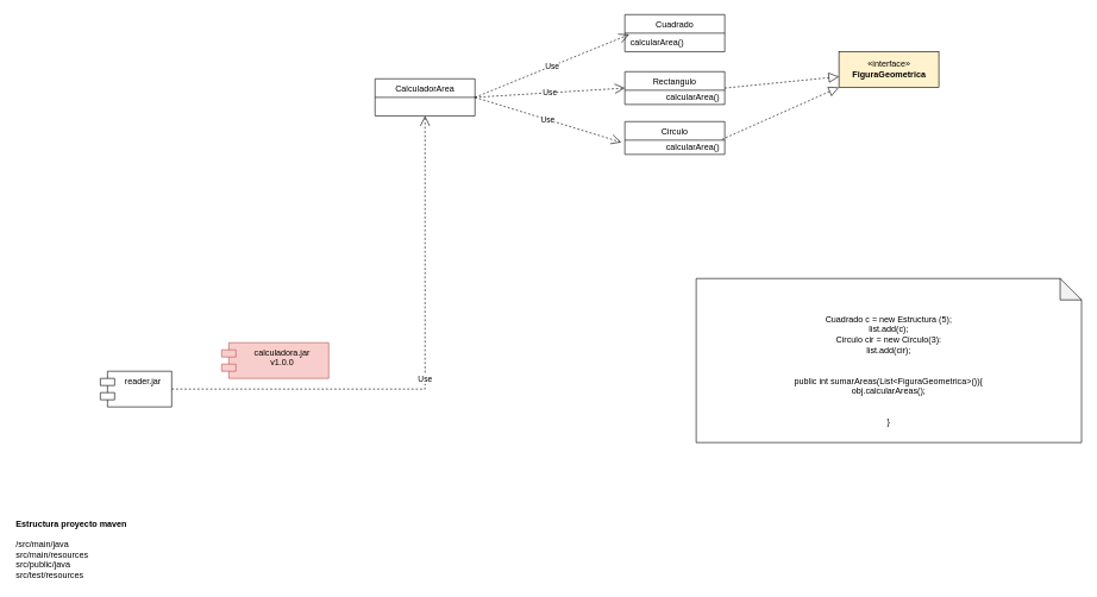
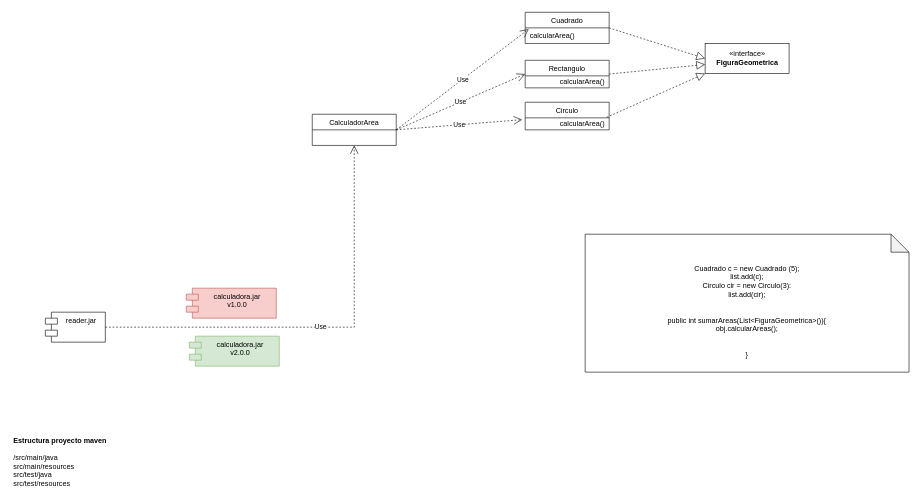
  <mxCell id="0" />
  <mxCell id="1" parent="0" />
  <mxCell id="2" value="Cuadrado" style="swimlane;fontStyle=0;childLayout=stackLayout;horizontal=1;startSize=26;fillColor=none;horizontalStack=0;resizeParent=1;resizeParentMax=0;resizeLast=0;collapsible=1;marginBottom=0;" parent="1" vertex="1"><mxGeometry x="875" y="20" width="140" height="52" as="geometry" /></mxCell>
  <mxCell id="3" value="&amp;nbsp; &amp;nbsp; &amp;nbsp; &amp;nbsp; &amp;nbsp; &amp;nbsp; &amp;nbsp; &amp;nbsp;calcularArea()" style="text;html=1;align=center;verticalAlign=middle;resizable=0;points=[];autosize=1;strokeColor=none;" parent="1" vertex="1"><mxGeometry x="825" y="50" width="140" height="20" as="geometry" /></mxCell>
  <mxCell id="4" value="Rectangulo" style="swimlane;fontStyle=0;childLayout=stackLayout;horizontal=1;startSize=26;fillColor=none;horizontalStack=0;resizeParent=1;resizeParentMax=0;resizeLast=0;collapsible=1;marginBottom=0;" parent="1" vertex="1"><mxGeometry x="875" y="100" width="140" height="46" as="geometry" /></mxCell>
  <mxCell id="5" value="&amp;nbsp; &amp;nbsp; &amp;nbsp; &amp;nbsp; &amp;nbsp; &amp;nbsp; &amp;nbsp; &amp;nbsp;calcularArea()" style="text;html=1;align=center;verticalAlign=middle;resizable=0;points=[];autosize=1;strokeColor=none;" parent="4" vertex="1"><mxGeometry y="26" width="140" height="20" as="geometry" /></mxCell>
  <mxCell id="6" value="Circulo" style="swimlane;fontStyle=0;childLayout=stackLayout;horizontal=1;startSize=26;fillColor=none;horizontalStack=0;resizeParent=1;resizeParentMax=0;resizeLast=0;collapsible=1;marginBottom=0;" parent="1" vertex="1"><mxGeometry x="875" y="170" width="140" height="46" as="geometry" /></mxCell>
  <mxCell id="7" value="&amp;nbsp; &amp;nbsp; &amp;nbsp; &amp;nbsp; &amp;nbsp; &amp;nbsp; &amp;nbsp; &amp;nbsp;calcularArea()" style="text;html=1;align=center;verticalAlign=middle;resizable=0;points=[];autosize=1;strokeColor=none;" parent="6" vertex="1"><mxGeometry y="26" width="140" height="20" as="geometry" /></mxCell>
- <mxCell id="8" value="«interface»&lt;br&gt;&lt;b&gt;FiguraGeometrica&lt;/b&gt;" style="html=1;fillColor=#fff2cc;" parent="1" vertex="1"><mxGeometry x="1175" y="72" width="140" height="50" as="geometry" /></mxCell>
+ <mxCell id="8" value="«interface»&lt;br&gt;&lt;b&gt;FiguraGeometrica&lt;/b&gt;" style="html=1;" parent="1" vertex="1"><mxGeometry x="1175" y="72" width="140" height="50" as="geometry" /></mxCell>
+ <mxCell id="9" value="" style="endArrow=block;dashed=1;endFill=0;endSize=12;html=1;exitX=1;exitY=0.5;exitDx=0;exitDy=0;entryX=0;entryY=0.5;entryDx=0;entryDy=0;" parent="1" source="2" target="8" edge="1"><mxGeometry width="160" relative="1" as="geometry"><mxPoint x="1005" y="290" as="sourcePoint" /><mxPoint x="1165" y="290" as="targetPoint" /></mxGeometry></mxCell>
  <mxCell id="10" value="" style="endArrow=block;dashed=1;endFill=0;endSize=12;html=1;exitX=1;exitY=0.5;exitDx=0;exitDy=0;" parent="1" source="4" edge="1"><mxGeometry width="160" relative="1" as="geometry"><mxPoint x="1025" y="56" as="sourcePoint" /><mxPoint x="1175" y="107" as="targetPoint" /></mxGeometry></mxCell>
  <mxCell id="11" value="" style="endArrow=block;dashed=1;endFill=0;endSize=12;html=1;exitX=0.971;exitY=-0.05;exitDx=0;exitDy=0;exitPerimeter=0;entryX=0;entryY=1;entryDx=0;entryDy=0;" parent="1" source="7" target="8" edge="1"><mxGeometry width="160" relative="1" as="geometry"><mxPoint x="1025" y="133" as="sourcePoint" /><mxPoint x="1185" y="117" as="targetPoint" /></mxGeometry></mxCell>
- <mxCell id="12" value="&lt;br&gt;&lt;br&gt;Cuadrado c = new Estructura (5);&lt;br&gt;list.add(c);&lt;br&gt;Circulo cir = new Circulo(3):&lt;br&gt;list.add(cir);&lt;br&gt;&lt;br&gt;&lt;br&gt;public int sumarAreas(List&amp;lt;FiguraGeometrica&amp;gt;()){&lt;br&gt;obj.calcularAreas();&lt;br&gt;&lt;br&gt;&lt;br&gt;}" style="shape=note;whiteSpace=wrap;html=1;backgroundOutline=1;darkOpacity=0.05;" parent="1" vertex="1"><mxGeometry x="975" y="390" width="540" height="230" as="geometry" /></mxCell>
- <mxCell id="13" value="CalculadorArea" style="swimlane;fontStyle=0;childLayout=stackLayout;horizontal=1;startSize=26;fillColor=none;horizontalStack=0;resizeParent=1;resizeParentMax=0;resizeLast=0;collapsible=1;marginBottom=0;" parent="1" vertex="1"><mxGeometry x="525" y="110" width="140" height="52" as="geometry" /></mxCell>
+ <mxCell id="12" value="&lt;br&gt;&lt;br&gt;Cuadrado c = new Cuadrado (5);&lt;br&gt;list.add(c);&lt;br&gt;Circulo cir = new Circulo(3):&lt;br&gt;list.add(cir);&lt;br&gt;&lt;br&gt;&lt;br&gt;public int sumarAreas(List&amp;lt;FiguraGeometrica&amp;gt;()){&lt;br&gt;obj.calcularAreas();&lt;br&gt;&lt;br&gt;&lt;br&gt;}" style="shape=note;whiteSpace=wrap;html=1;backgroundOutline=1;darkOpacity=0.05;" parent="1" vertex="1"><mxGeometry x="975" y="390" width="540" height="230" as="geometry" /></mxCell>
+ <mxCell id="13" value="CalculadorArea" style="swimlane;fontStyle=0;childLayout=stackLayout;horizontal=1;startSize=26;fillColor=none;horizontalStack=0;resizeParent=1;resizeParentMax=0;resizeLast=0;collapsible=1;marginBottom=0;" parent="1" vertex="1"><mxGeometry x="520" y="190" width="140" height="52" as="geometry" /></mxCell>
  <mxCell id="14" value="Use" style="endArrow=open;endSize=12;dashed=1;html=1;exitX=1;exitY=0.5;exitDx=0;exitDy=0;entryX=0.4;entryY=-0.1;entryDx=0;entryDy=0;entryPerimeter=0;" parent="1" source="13" target="3" edge="1"><mxGeometry width="160" relative="1" as="geometry"><mxPoint y="260" as="sourcePoint" x="675" /><mxPoint x="835" y="260" as="targetPoint" /></mxGeometry></mxCell>
  <mxCell id="15" value="Use" style="endArrow=open;endSize=12;dashed=1;html=1;exitX=1;exitY=0.5;exitDx=0;exitDy=0;entryX=0;entryY=0.5;entryDx=0;entryDy=0;" parent="1" source="13" target="4" edge="1"><mxGeometry width="160" relative="1" as="geometry"><mxPoint y="146" as="sourcePoint" x="675" /><mxPoint x="891" y="58" as="targetPoint" /></mxGeometry></mxCell>
  <mxCell id="16" value="Use" style="endArrow=open;endSize=12;dashed=1;html=1;exitX=1;exitY=0.5;exitDx=0;exitDy=0;entryX=-0.036;entryY=0.15;entryDx=0;entryDy=0;entryPerimeter=0;" parent="1" source="13" target="7" edge="1"><mxGeometry width="160" relative="1" as="geometry"><mxPoint y="146" as="sourcePoint" x="675" /><mxPoint x="885" y="133" as="targetPoint" /></mxGeometry></mxCell>
  <mxCell id="17" value="calculadora.jar&#10;v1.0.0" style="shape=module;align=left;spacingLeft=20;align=center;verticalAlign=top;fillColor=#f8cecc;strokeColor=#b85450;" parent="1" vertex="1"><mxGeometry x="310" y="480" width="150" height="50" as="geometry" /></mxCell>
- <mxCell id="19" value="reader.jar" style="shape=module;align=left;spacingLeft=20;align=center;verticalAlign=top;" parent="1" vertex="1"><mxGeometry x="140" y="520" width="100" height="50" as="geometry" /></mxCell>
+ <mxCell id="18" value="calculadora.jar&#10;v2.0.0" style="shape=module;align=left;spacingLeft=20;align=center;verticalAlign=top;fillColor=#d5e8d4;strokeColor=#82b366;" parent="1" vertex="1"><mxGeometry x="315" y="560" width="150" height="50" as="geometry" /></mxCell>
+ <mxCell id="19" value="reader.jar" style="shape=module;align=left;spacingLeft=20;align=center;verticalAlign=top;" parent="1" vertex="1"><mxGeometry x="75" y="520" width="100" height="50" as="geometry" /></mxCell>
  <mxCell id="20" value="Use" style="endArrow=open;endSize=12;dashed=1;html=1;rounded=0;edgeStyle=orthogonalEdgeStyle;" parent="1" source="19" target="13" edge="1"><mxGeometry width="160" relative="1" as="geometry"><mxPoint x="485" y="640" as="sourcePoint" /><mxPoint x="645" y="640" as="targetPoint" /></mxGeometry></mxCell>
- <mxCell id="21" value="&lt;b&gt;Estructura proyecto maven&lt;/b&gt;&lt;br&gt;&lt;br&gt;/src/main/java&lt;br&gt;src/main/resources&lt;br&gt;src/public/java&lt;br&gt;src/test/resources&lt;br&gt;" style="text;html=1;align=left;verticalAlign=middle;resizable=0;points=[];autosize=1;strokeColor=none;" parent="1" vertex="1"><mxGeometry x="20" y="725" width="170" height="90" as="geometry" /></mxCell>
+ <mxCell id="21" value="&lt;b&gt;Estructura proyecto maven&lt;/b&gt;&lt;br&gt;&lt;br&gt;/src/main/java&lt;br&gt;src/main/resources&lt;br&gt;src/test/java&lt;br&gt;src/test/resources&lt;br&gt;" style="text;html=1;align=left;verticalAlign=middle;resizable=0;points=[];autosize=1;strokeColor=none;" parent="1" vertex="1"><mxGeometry x="20" y="725" width="170" height="90" as="geometry" /></mxCell>
